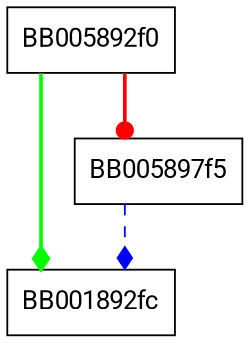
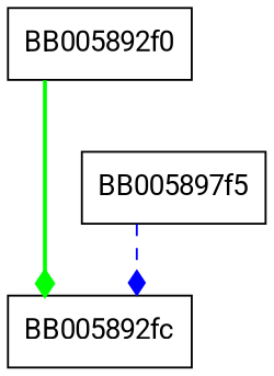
  digraph {
    fontname=Roboto
    splines=ortho
    node [fontname=Roboto shape=box]
    edge [arrowhead=diamond fontname=Roboto style=bold]
    BB005892f0
-   BB005892fc [label=BB001892fc]
+   BB005892fc
    n3 [label=BB005897f5]
    BB005892f0 -> BB005892fc [color=green]
-   BB005892f0 -> n3 [arrowhead=dot color=red]
    n3 -> BB005892fc [color=blue style=dashed]
  }
